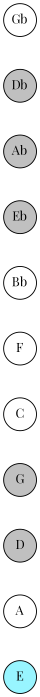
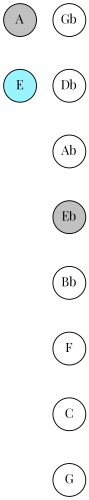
  graph {
    fontname="Playfair Display"
    mindist=.1
    node [fillcolor=white fontname="Playfair Display" margin=0 shape=circle style=filled]
    edge [fontname="Playfair Display" style=invis]
    E [fillcolor=cadetblue1]
    Gb
-   Db [fillcolor=gray]
-   Ab [fillcolor=gray]
+   Db
+   Ab
    Eb [fillcolor=gray]
    Bb
    F
    C
-   G [fillcolor=gray]
-   D [fillcolor=gray]
-   A
+   G
+   A [fillcolor=gray]
    subgraph sub_1 {
      E
      Gb
      Db
      Ab
      Eb
      Bb
      F
      C
      G
-     D
      A
    }
    Gb -- Db
    Db -- Ab
    Ab -- Eb
    Eb -- Bb
    Bb -- F
    F -- C
    C -- G
-   G -- D
-   D -- A
    A -- E
  }
